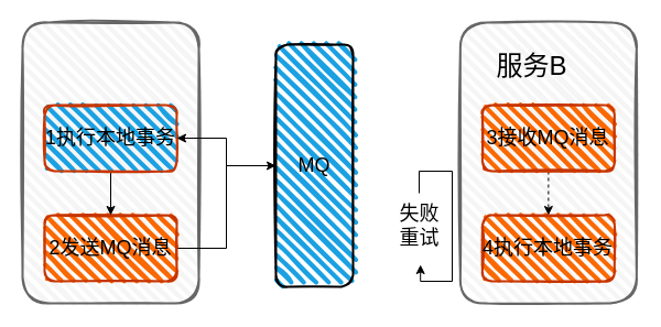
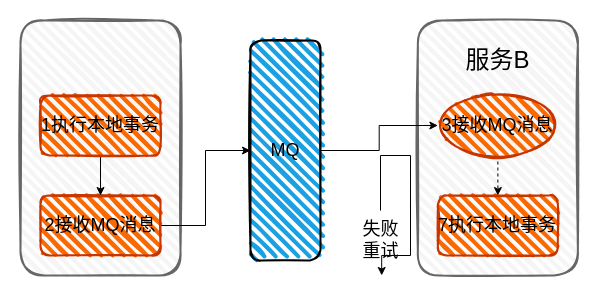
  <mxCell id="0" />
  <mxCell id="1" parent="0" />
  <mxCell id="2" value="" style="rounded=1;whiteSpace=wrap;html=1;strokeWidth=2;fillWeight=4;hachureGap=8;hachureAngle=45;sketch=1;fillColor=#f5f5f5;fontColor=#333333;strokeColor=#666666;" vertex="1" parent="1"><mxGeometry x="20" y="20" width="160" height="255" as="geometry" /></mxCell>
  <mxCell id="3" value="" style="edgeStyle=orthogonalEdgeStyle;rounded=0;orthogonalLoop=1;jettySize=auto;html=1;fontSize=18;" edge="1" parent="1" source="4" target="13"><mxGeometry relative="1" as="geometry" /></mxCell>
- <mxCell id="4" value="&lt;font style=&quot;font-size: 18px;&quot;&gt;2发送MQ消息&lt;/font&gt;" style="rounded=1;whiteSpace=wrap;html=1;strokeWidth=2;fillWeight=4;hachureGap=8;hachureAngle=45;fillColor=#fa6800;sketch=1;strokeColor=#C73500;fontColor=#000000;" vertex="1" parent="1"><mxGeometry x="40" y="195" width="120" height="60" as="geometry" /></mxCell>
+ <mxCell id="4" value="&lt;font style=&quot;font-size: 18px;&quot;&gt;2接收MQ消息&lt;/font&gt;" style="rounded=1;whiteSpace=wrap;html=1;strokeWidth=2;fillWeight=4;hachureGap=8;hachureAngle=45;fillColor=#fa6800;sketch=1;strokeColor=#C73500;fontColor=#000000;" vertex="1" parent="1"><mxGeometry x="40" y="195" width="120" height="60" as="geometry" /></mxCell>
  <mxCell id="5" value="" style="edgeStyle=orthogonalEdgeStyle;rounded=0;orthogonalLoop=1;jettySize=auto;html=1;fontSize=18;" edge="1" parent="1" source="6" target="4"><mxGeometry relative="1" as="geometry" /></mxCell>
- <mxCell id="6" value="&lt;font style=&quot;font-size: 18px;&quot;&gt;1执行本地事务&lt;/font&gt;" style="rounded=1;whiteSpace=wrap;html=1;strokeWidth=2;fillWeight=4;hachureGap=8;hachureAngle=45;fillColor=#1ba1e2;sketch=1;strokeColor=#C73500;fontColor=#000000;" vertex="1" parent="1"><mxGeometry x="40" y="95" width="120" height="60" as="geometry" /></mxCell>
+ <mxCell id="6" value="&lt;font style=&quot;font-size: 18px;&quot;&gt;1执行本地事务&lt;/font&gt;" style="rounded=1;whiteSpace=wrap;html=1;strokeWidth=2;fillWeight=4;hachureGap=8;hachureAngle=45;fillColor=#fa6800;sketch=1;strokeColor=#C73500;fontColor=#000000;" vertex="1" parent="1"><mxGeometry x="40" y="95" width="120" height="60" as="geometry" /></mxCell>
  <mxCell id="7" value="" style="rounded=1;whiteSpace=wrap;html=1;strokeWidth=2;fillWeight=4;hachureGap=8;hachureAngle=45;sketch=1;fillColor=#f5f5f5;fontColor=#333333;strokeColor=#666666;" vertex="1" parent="1"><mxGeometry x="417.37" y="20" width="160" height="255" as="geometry" /></mxCell>
- <mxCell id="8" value="&lt;font style=&quot;font-size: 18px;&quot;&gt;4执行本地事务&lt;/font&gt;" style="rounded=1;whiteSpace=wrap;html=1;strokeWidth=2;fillWeight=4;hachureGap=8;hachureAngle=45;fillColor=#fa6800;sketch=1;strokeColor=#C73500;fontColor=#000000;" vertex="1" parent="1"><mxGeometry x="437.37" y="195" width="120" height="60" as="geometry" /></mxCell>
+ <mxCell id="8" value="&lt;font style=&quot;font-size: 18px;&quot;&gt;7执行本地事务&lt;/font&gt;" style="rounded=1;whiteSpace=wrap;html=1;strokeWidth=2;fillWeight=4;hachureGap=8;hachureAngle=45;fillColor=#fa6800;sketch=1;strokeColor=#C73500;fontColor=#000000;" vertex="1" parent="1"><mxGeometry x="437.37" y="195" width="120" height="60" as="geometry" /></mxCell>
  <mxCell id="9" value="" style="edgeStyle=orthogonalEdgeStyle;rounded=0;orthogonalLoop=1;jettySize=auto;html=1;fontSize=18;dashed=1;" edge="1" parent="1" source="10" target="8"><mxGeometry relative="1" as="geometry" /></mxCell>
- <mxCell id="10" value="&lt;font style=&quot;font-size: 18px;&quot;&gt;3接收MQ消息&lt;/font&gt;" style="rounded=1;whiteSpace=wrap;html=1;strokeWidth=2;fillWeight=4;hachureGap=8;hachureAngle=45;fillColor=#fa6800;sketch=1;strokeColor=#C73500;fontColor=#000000;" vertex="1" parent="1"><mxGeometry x="437.37" y="95" width="120" height="60" as="geometry" /></mxCell>
- <mxCell id="11" value="&lt;font style=&quot;font-size: 24px;&quot;&gt;服务B&lt;/font&gt;" style="text;html=1;align=center;verticalAlign=middle;resizable=0;points=[];autosize=1;strokeColor=none;fillColor=none;" vertex="1" parent="1"><mxGeometry x="437.37" y="40" width="90" height="40" as="geometry" /></mxCell>
- <mxCell id="12" value="" style="edgeStyle=orthogonalEdgeStyle;rounded=0;orthogonalLoop=1;jettySize=auto;html=1;fontSize=18;" edge="1" parent="1" source="13" target="6"><mxGeometry relative="1" as="geometry" /></mxCell>
+ <mxCell id="10" value="&lt;font style=&quot;font-size: 18px;&quot;&gt;3接收MQ消息&lt;/font&gt;" style="ellipse;whiteSpace=wrap;html=1;strokeWidth=2;fillWeight=4;hachureGap=8;hachureAngle=45;fillColor=#fa6800;sketch=1;strokeColor=#C73500;fontColor=#000000;" vertex="1" parent="1"><mxGeometry x="437.37" y="95" width="120" height="60" as="geometry" /></mxCell>
+ <mxCell id="11" value="&lt;font style=&quot;font-size: 24px;&quot;&gt;服务B&lt;/font&gt;" style="text;html=1;align=center;verticalAlign=middle;resizable=0;points=[];autosize=1;strokeColor=none;fillColor=none;" vertex="1" parent="1"><mxGeometry x="452.37" y="40" width="90" height="40" as="geometry" /></mxCell>
+ <mxCell id="12" value="" style="edgeStyle=orthogonalEdgeStyle;rounded=0;orthogonalLoop=1;jettySize=auto;html=1;fontSize=18;" edge="1" parent="1" source="13" target="10"><mxGeometry relative="1" as="geometry" /></mxCell>
  <mxCell id="13" value="MQ" style="rounded=1;whiteSpace=wrap;html=1;strokeWidth=2;fillWeight=4;hachureGap=8;hachureAngle=45;fillColor=#1ba1e2;sketch=1;fontSize=18;" vertex="1" parent="1"><mxGeometry x="250" y="40" width="70" height="220" as="geometry" /></mxCell>
- <mxCell id="14" value="失败&lt;br&gt;重试" style="text;html=1;align=center;verticalAlign=middle;resizable=0;points=[];autosize=1;strokeColor=none;fillColor=none;fontSize=18;" vertex="1" parent="1"><mxGeometry x="350" y="175" width="60" height="60" as="geometry" /></mxCell>
+ <mxCell id="14" value="失败&lt;br&gt;重试" style="text;html=1;align=center;verticalAlign=middle;resizable=0;points=[];autosize=1;strokeColor=none;fillColor=none;fontSize=18;" vertex="1" parent="1"><mxGeometry x="350" y="210" width="60" height="60" as="geometry" /></mxCell>
  <mxCell id="15" style="edgeStyle=orthogonalEdgeStyle;rounded=0;orthogonalLoop=1;jettySize=auto;html=1;entryX=0.52;entryY=1.083;entryDx=0;entryDy=0;entryPerimeter=0;fontSize=18;" edge="1" parent="1" source="14" target="14"><mxGeometry relative="1" as="geometry"><Array as="points"><mxPoint x="380" y="155" /><mxPoint x="410" y="155" /><mxPoint x="410" y="255" /><mxPoint x="381" y="255" /></Array></mxGeometry></mxCell>
